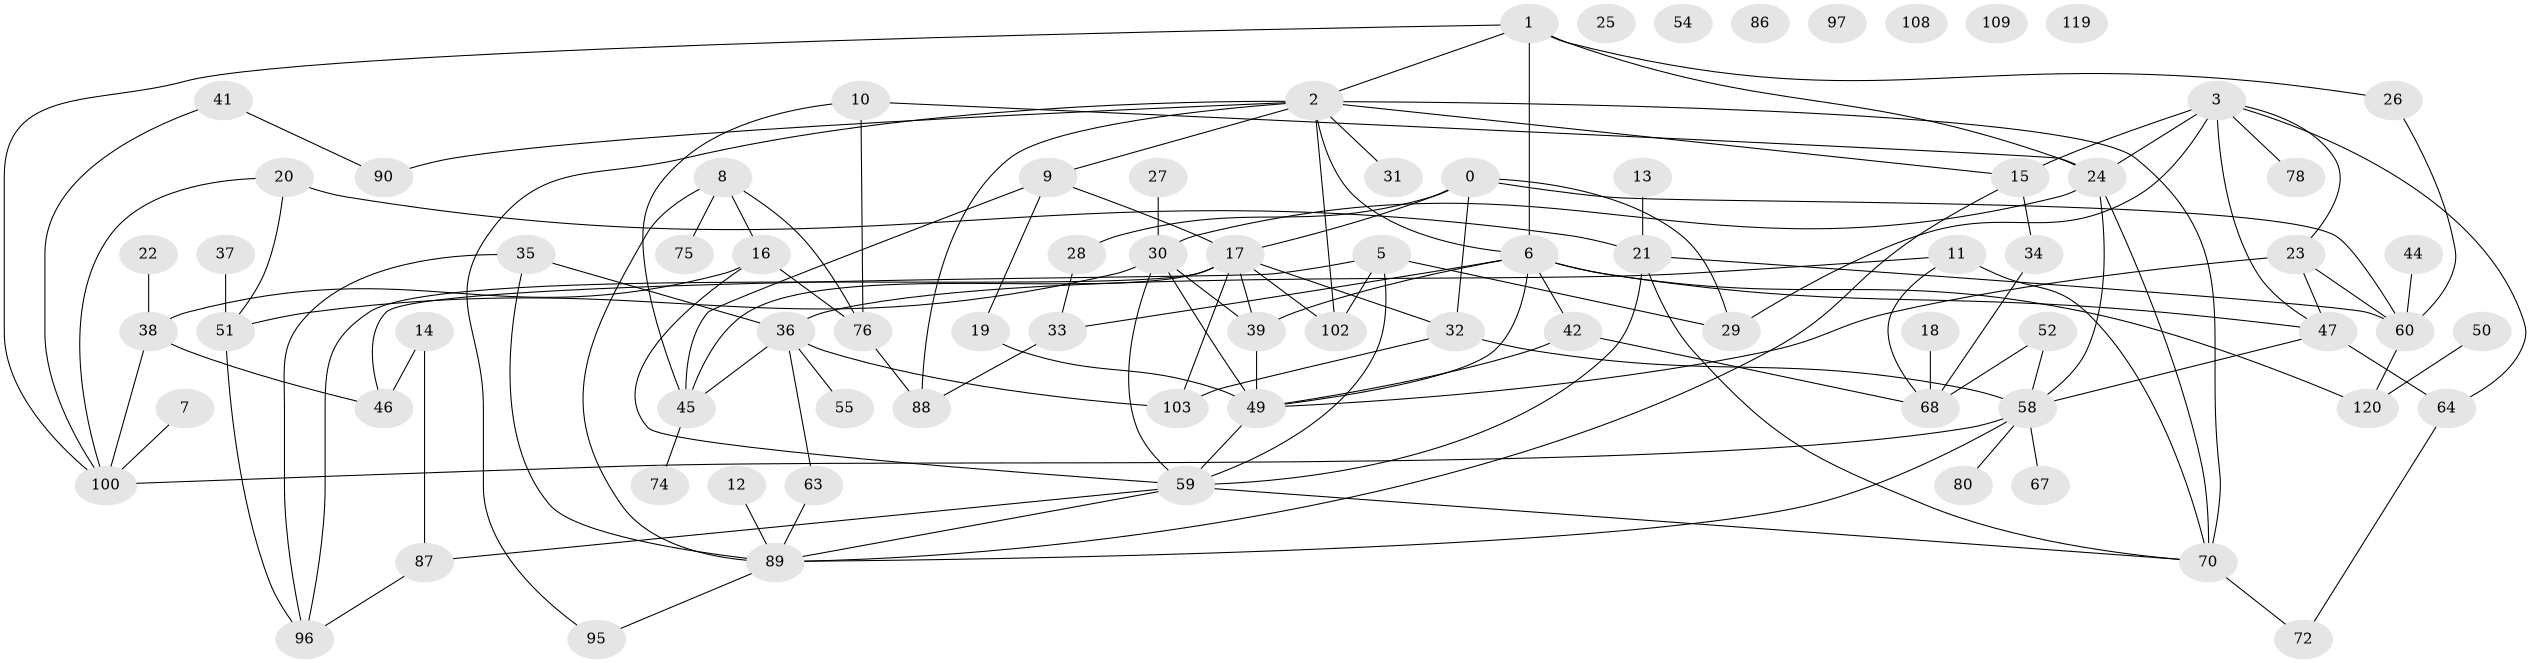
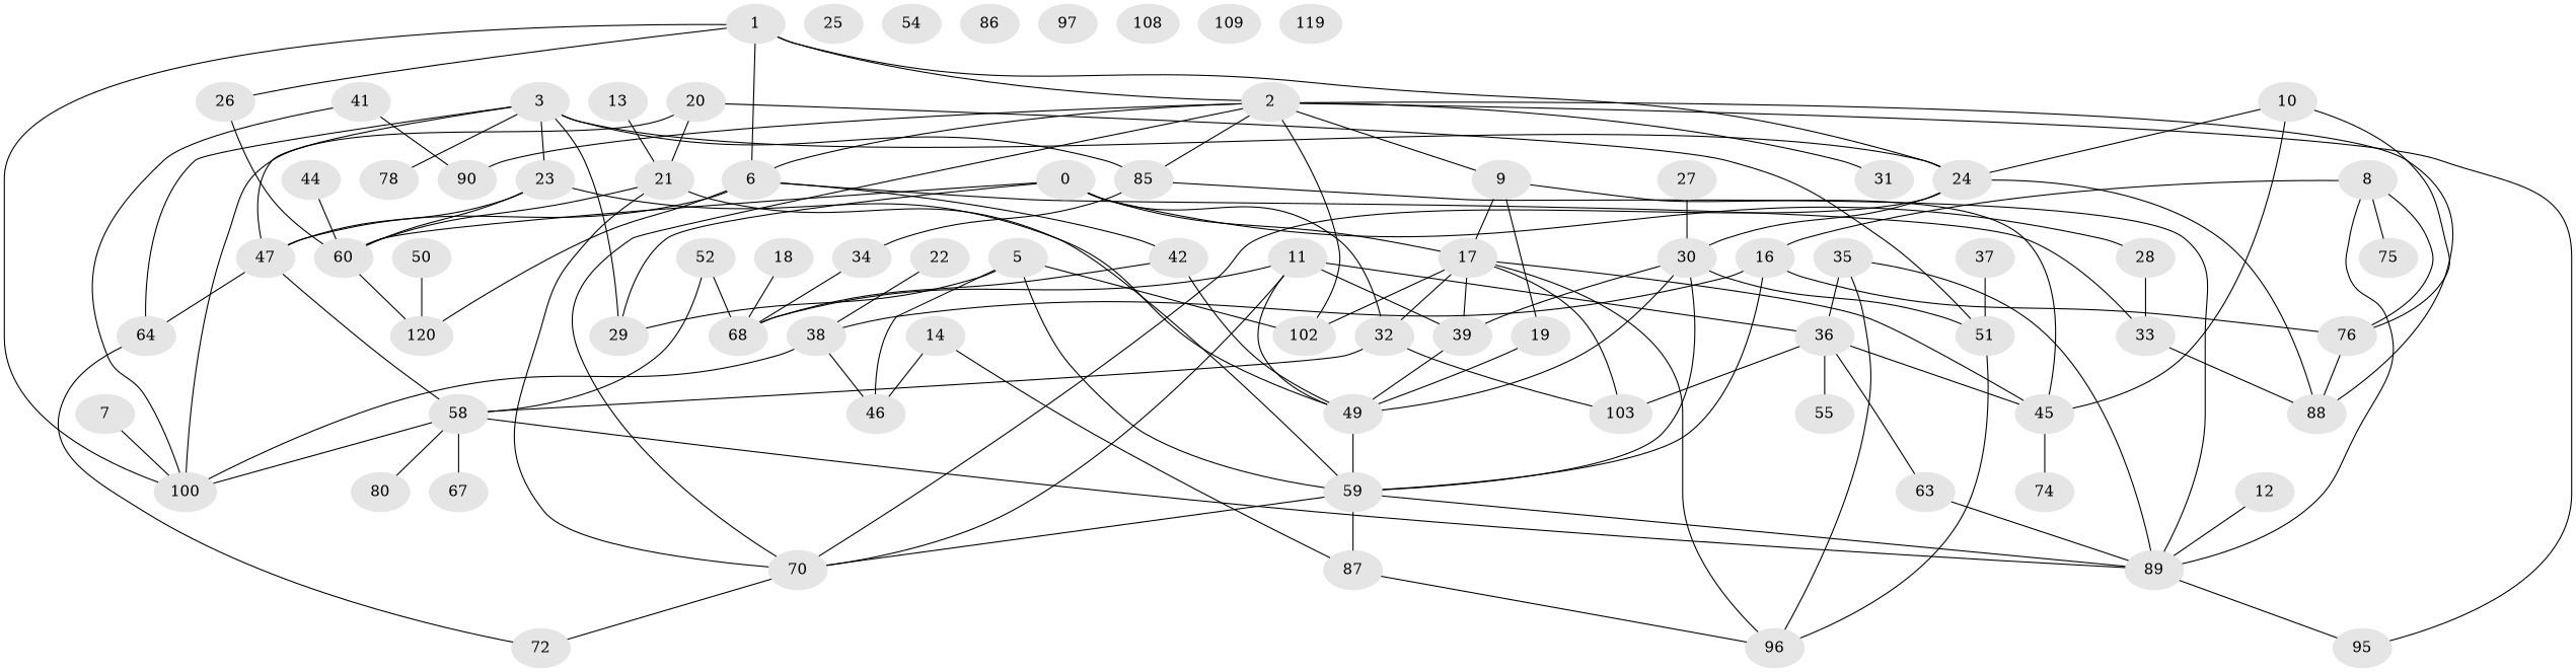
  graph {
    node [color=gray90 style=filled]
    1 [super="+62"]
    2 [super="+71"]
    6 [super="+114"]
    24 [super="+106"]
    26 [super="+77"]
    100 [super="+105"]
    9
-   15 [super="+111"]
+   15 [super="+111" label=85]
    31
    70 [super="+92"]
    88
    90
    95
    102
    47 [super="+61"]
    33
    42
    49 [super="+83"]
    120
    30 [super="+56"]
    58 [super="+98"]
    60 [super="+79"]
    17 [super="+73"]
    19
    45 [super="+84"]
    89 [super="+101"]
    34
    72
    3 [super="+65"]
    23 [super="+40"]
    29
    n32 [label=64]
    78
    n34 [label=0 super="+116"]
    28
    32 [super="+64"]
    39 [super="+66"]
    96 [super="+99"]
    103 [super="+107"]
    5 [super="+113"]
    46
    59 [super="+94"]
    87
    68 [super="+91"]
    7
    8 [super="+81"]
    16 [super="+82"]
    75
    76 [super="+110"]
    38 [super="+118"]
    74
    10 [super="+85"]
    36 [super="+57"]
    55
    63
    11
    12 [super="+53"]
    50 [super="+104"]
    13
    21
    14 [super="+112"]
    18
    20
    51 [super="+117"]
    22
    67
    80
    25
    27
    35 [super="+43"]
    37
    41 [super="+48"]
    44
    52 [super="+93"]
    54 [super="+115"]
    86
    97
    108
    109
    119
    1 -- 2
    1 -- 6 [weight=2]
    1 -- 24
    1 -- 26
    1 -- 100
    2 -- 6
    2 -- 9
    2 -- 15
    2 -- 31
    2 -- 70
    2 -- 88
    2 -- 90
    2 -- 95
    2 -- 102
    6 -- 47
    6 -- 33
    6 -- 42
-   6 -- 49
+   11 -- 49
    6 -- 120
    24 -- 70
    24 -- 30
-   24 -- 58
+   24 -- 88
    26 -- 60
    9 -- 17
    9 -- 19
    9 -- 45
    15 -- 89
    15 -- 34
    70 -- 72
    47 -- 58
    47 -- n32
    33 -- 88
    42 -- 49
    42 -- 68
    49 -- 59
    30 -- 49
    30 -- 39
    30 -- 59
    30 -- 51
    58 -- 100
    58 -- 89
    58 -- 67
    58 -- 80
    60 -- 120
    17 -- 102
    17 -- 45
    17 -- 32
    17 -- 39
    17 -- 96
    17 -- 103
    19 -- 49
    45 -- 74
    89 -- 95
    34 -- 68
    3 -- 24
    3 -- 15 [weight=2]
    3 -- 47
    3 -- 23
    3 -- 29
    3 -- n32
    3 -- 78
    23 -- 47
    23 -- 49
    23 -- 60
    n32 -- 72
    n34 -- 60
    n34 -- 17
    n34 -- 29
    n34 -- 28
    n34 -- 32
    28 -- 33
    32 -- 58
    32 -- 103
    39 -- 49
    5 -- 102
    5 -- 29
    5 -- 46
    5 -- 59
    59 -- 70
    59 -- 89
    59 -- 87
    87 -- 96
    7 -- 100
    8 -- 89
    8 -- 16
    8 -- 75
    8 -- 76
    16 -- 59
    16 -- 76
    16 -- 38
    76 -- 88
    38 -- 100
    38 -- 46
    10 -- 24
    10 -- 45
    10 -- 76
    36 -- 45
    36 -- 103
    36 -- 55
    36 -- 63
    63 -- 89
    11 -- 70
-   6 -- 39
+   11 -- 39
    11 -- 68
    11 -- 36
    12 -- 89
    50 -- 120
    13 -- 21
    21 -- 70
    21 -- 60
    21 -- 59
    14 -- 46
    14 -- 87
    18 -- 68
    20 -- 100
    20 -- 21
    20 -- 51
    51 -- 96
    22 -- 38
    27 -- 30
    35 -- 89
    35 -- 96
    35 -- 36
    37 -- 51
    41 -- 100
    41 -- 90
    44 -- 60
    52 -- 58
    52 -- 68
  }
